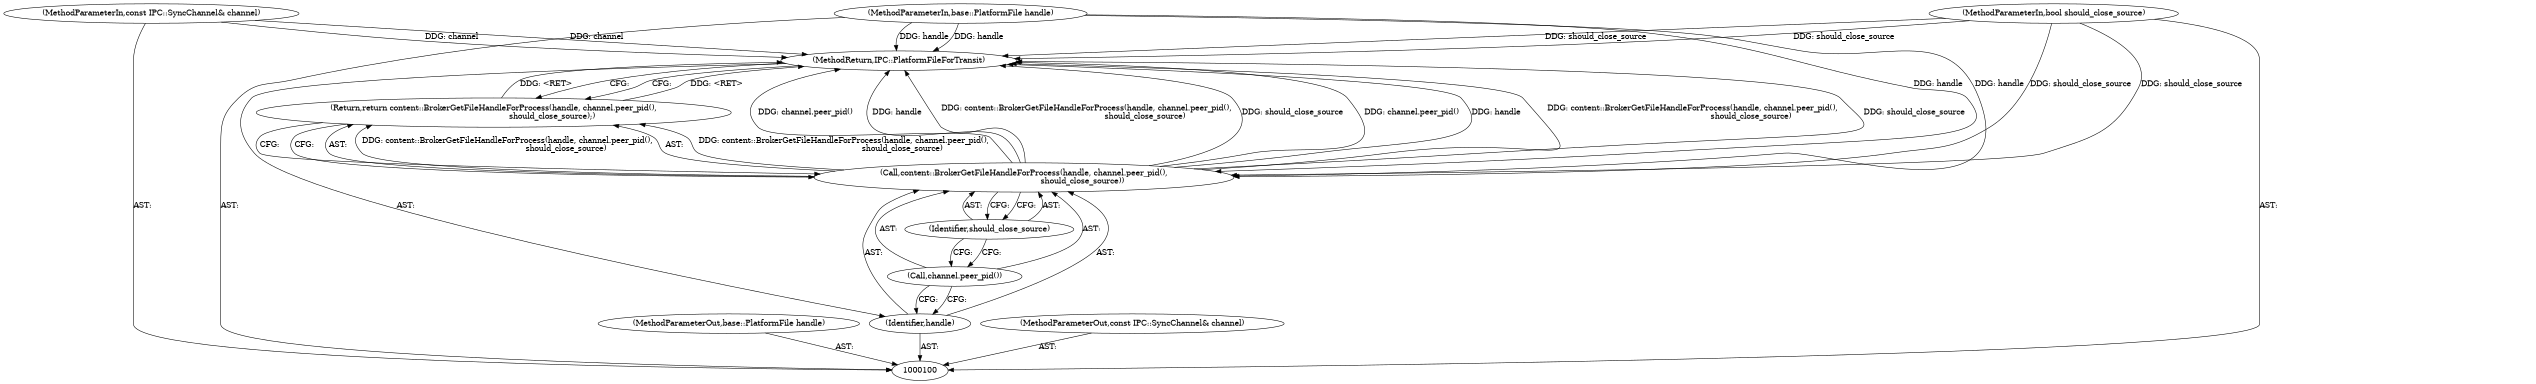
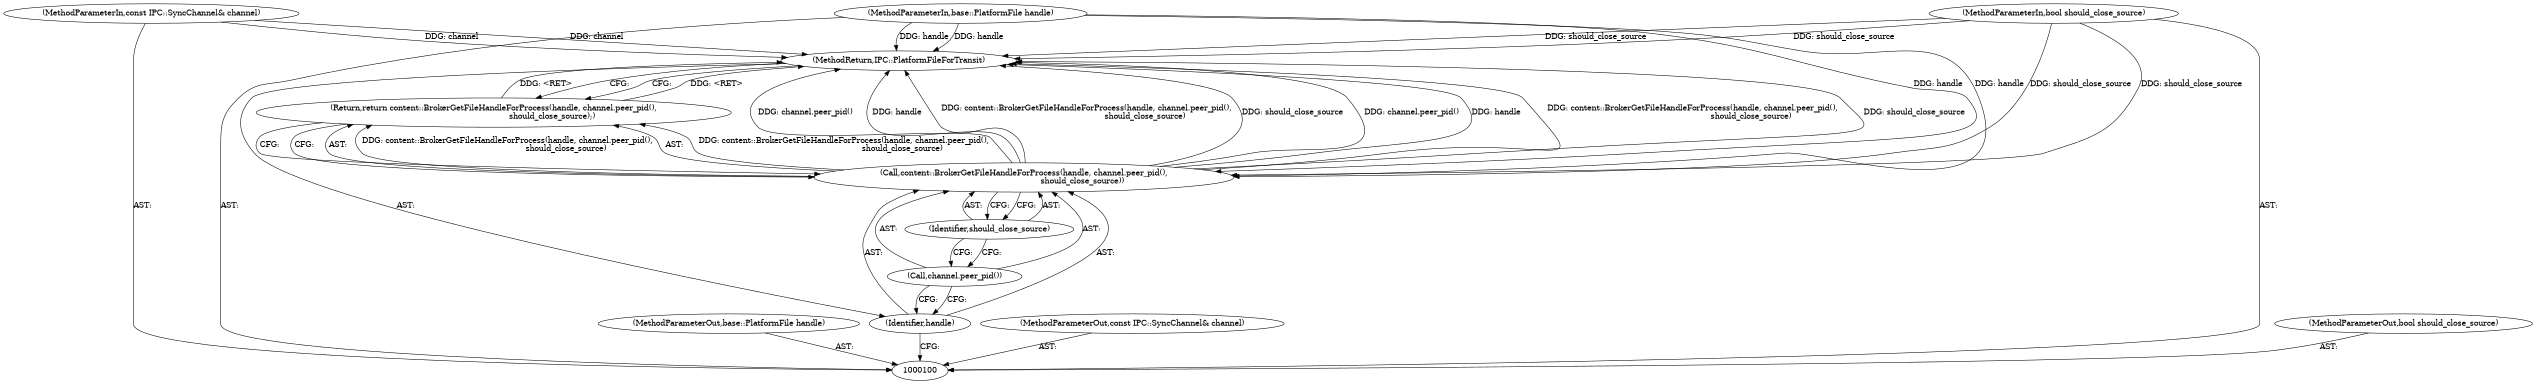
  digraph {
    n1 [label="(MethodReturn,IPC::PlatformFileForTransit)"]
    n2 [label="(Return,return content::BrokerGetFileHandleForProcess(handle, channel.peer_pid(),\n                                                should_close_source);)"]
    n3 [label="(Identifier,handle)"]
    n4 [label="(Call,content::BrokerGetFileHandleForProcess(handle, channel.peer_pid(),\n                                                should_close_source))"]
    n5 [label="(MethodParameterIn,base::PlatformFile handle)"]
    1000100
    n7 [label="(Identifier,should_close_source)"]
    n8 [label="(MethodParameterOut,base::PlatformFile handle)"]
    n9 [label="(MethodParameterIn,const IPC::SyncChannel& channel)"]
    n10 [label="(MethodParameterOut,const IPC::SyncChannel& channel)"]
    n11 [label="(MethodParameterIn,bool should_close_source)"]
+   n12 [label="(MethodParameterOut,bool should_close_source)"]
    n13 [label="(Call,channel.peer_pid())"]
    n1 -> n2 [label="CFG: "]
    n1 -> n2 [label="CFG: "]
    n1 -> n3 [label="AST: "]
    n2 -> n1 [label="DDG: <RET>"]
    n2 -> n1 [label="DDG: <RET>"]
    n2 -> n4 [label="CFG: "]
    n2 -> n4 [label="CFG: "]
    n3 -> n4 [label="AST: "]
    n3 -> n4 [label="AST: "]
-   n3 -> 1000100 [label="AST: "]
+   n3 -> 1000100 [label="CFG: "]
    n4 -> n1 [label="DDG: channel.peer_pid()"]
    n4 -> n1 [label="DDG: handle"]
    n4 -> n1 [label="DDG: content::BrokerGetFileHandleForProcess(handle, channel.peer_pid(),\n                                                should_close_source)"]
    n4 -> n1 [label="DDG: should_close_source"]
    n4 -> n1 [label="DDG: channel.peer_pid()"]
    n4 -> n1 [label="DDG: handle"]
    n4 -> n1 [label="DDG: content::BrokerGetFileHandleForProcess(handle, channel.peer_pid(),\n                                                should_close_source)"]
    n4 -> n1 [label="DDG: should_close_source"]
    n4 -> n2 [label="AST: "]
    n4 -> n2 [label="DDG: content::BrokerGetFileHandleForProcess(handle, channel.peer_pid(),\n                                                should_close_source)"]
    n4 -> n2 [label="AST: "]
    n4 -> n2 [label="DDG: content::BrokerGetFileHandleForProcess(handle, channel.peer_pid(),\n                                                should_close_source)"]
    n4 -> n7 [label="CFG: "]
    n4 -> n7 [label="CFG: "]
    n5 -> n1 [label="DDG: handle"]
    n5 -> n1 [label="DDG: handle"]
    n5 -> n4 [label="DDG: handle"]
    n5 -> n4 [label="DDG: handle"]
    n5 -> 1000100 [label="AST: "]
    n7 -> n4 [label="AST: "]
    n7 -> n4 [label="AST: "]
    n7 -> n13 [label="CFG: "]
    n7 -> n13 [label="CFG: "]
    n8 -> 1000100 [label="AST: "]
    n9 -> n1 [label="DDG: channel"]
    n9 -> n1 [label="DDG: channel"]
    n9 -> 1000100 [label="AST: "]
    n10 -> 1000100 [label="AST: "]
    n11 -> n1 [label="DDG: should_close_source"]
    n11 -> n1 [label="DDG: should_close_source"]
    n11 -> n4 [label="DDG: should_close_source"]
    n11 -> n4 [label="DDG: should_close_source"]
    n11 -> 1000100 [label="AST: "]
+   n12 -> 1000100 [label="AST: "]
    n13 -> n3 [label="CFG: "]
    n13 -> n3 [label="CFG: "]
    n13 -> n4 [label="AST: "]
    n13 -> n4 [label="AST: "]
  }
